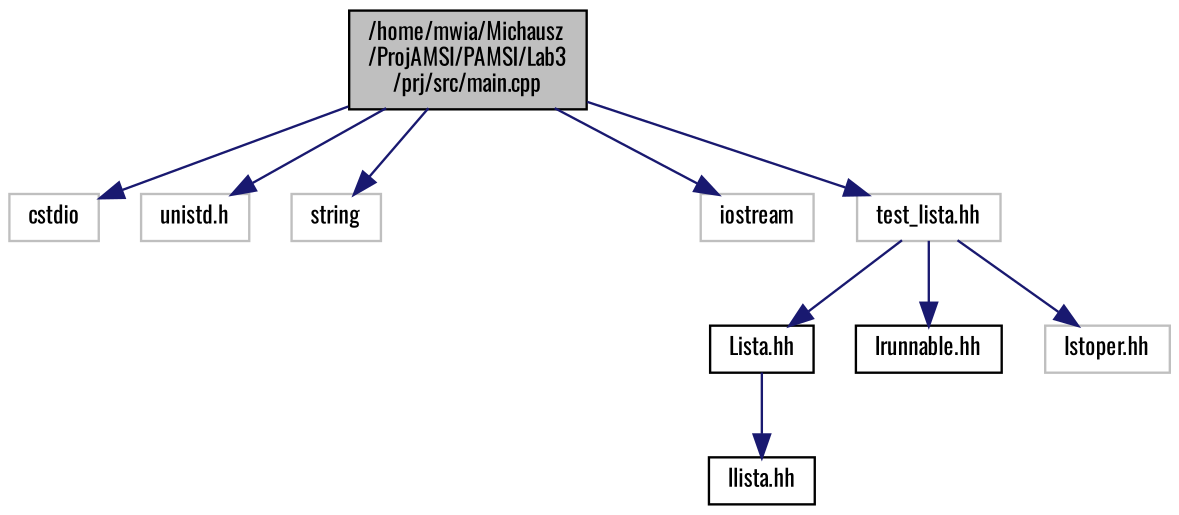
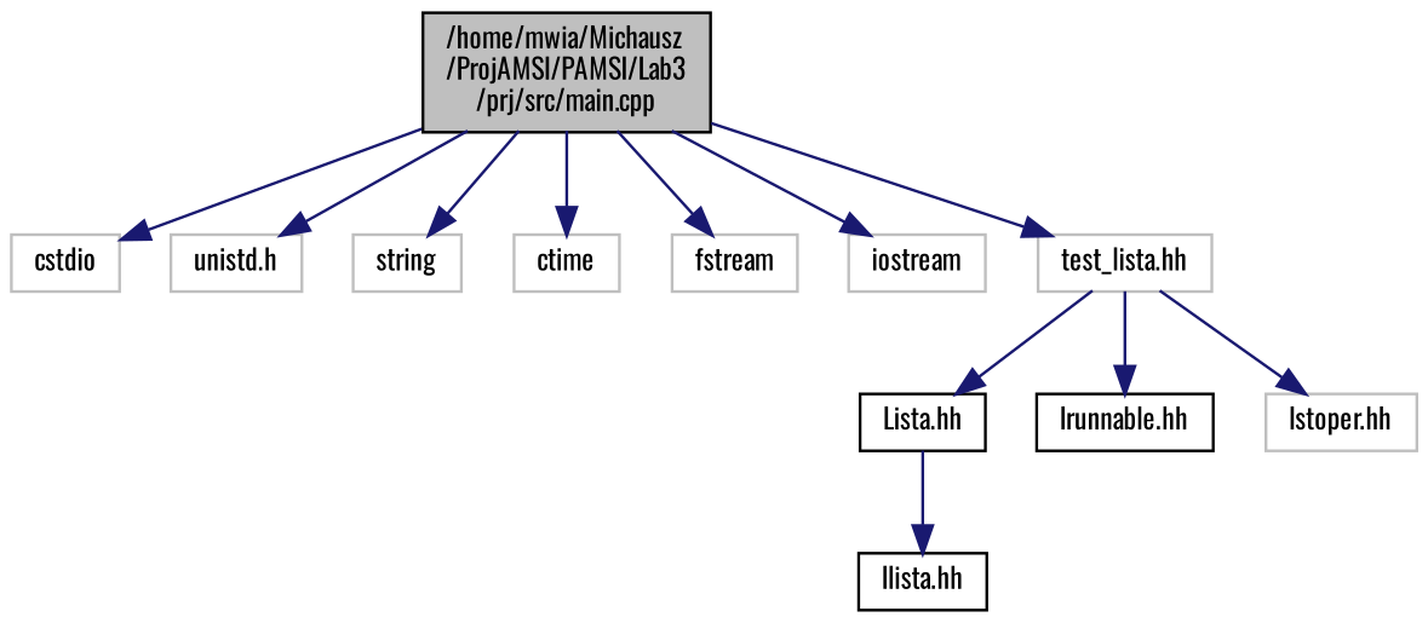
  digraph {
    fontname=Oswald
    node [color=grey75 fillcolor=white fontname=Oswald fontsize=10 shape=record style=filled]
    edge [color=midnightblue fontname=Oswald fontsize=10 labelfontname=Helvetica labelfontsize=10 style=solid]
    n1 [color=black fillcolor=grey75 fontcolor=black height=0.2 label="/home/mwia/Michausz\l/ProjAMSI/PAMSI/Lab3\l/prj/src/main.cpp" width=0.4]
    n2 [height=0.2 label=cstdio width=0.4]
    n3 [height=0.2 label="unistd.h" width=0.4]
    n4 [height=0.2 label=string width=0.4]
+   n5 [height=0.2 label=ctime width=0.4]
+   n6 [height=0.2 label=fstream width=0.4]
    n7 [height=0.2 label=iostream width=0.4]
    n8 [height=0.2 label="test_lista.hh" width=0.4]
    n9 [color=black height=0.2 label="Lista.hh" width=0.4]
    n10 [color=black height=0.2 label="Irunnable.hh" width=0.4]
    n11 [height=0.2 label="Istoper.hh" width=0.4]
    n12 [color=black height=0.2 label="Ilista.hh" width=0.4]
    n1 -> n2
    n1 -> n3
    n1 -> n4
+   n1 -> n5
+   n1 -> n6
    n1 -> n7
    n1 -> n8
    n8 -> n9
    n8 -> n10
    n8 -> n11
    n9 -> n12
  }
